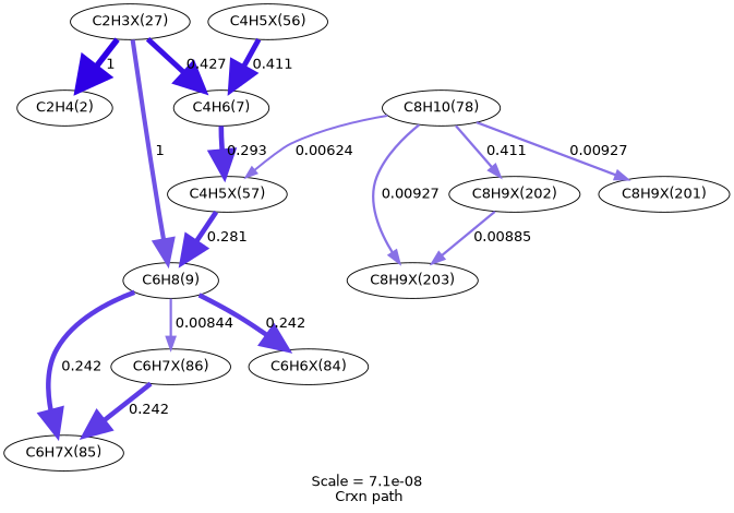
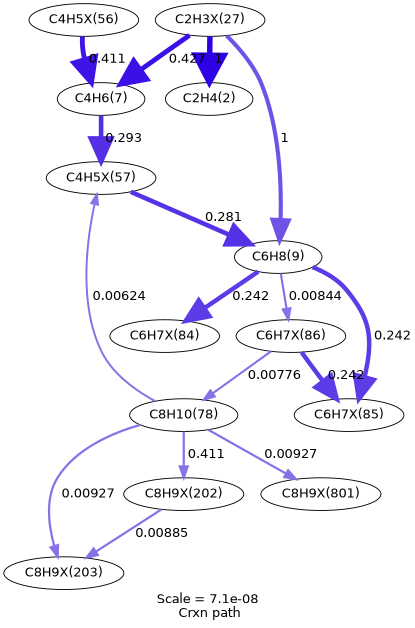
  digraph {
    fontname=Helvetica
    label="Scale = 7.1e-08\l Crxn path"
    node [fontname=Helvetica]
    edge [arrowsize=2.46 color="0.7, 0.509, 0.9" fontname=Helvetica style="setlinewidth(4.93)"]
    n1 [label="C2H4(2)"]
    n2 [label="C2H3X(27)"]
    n3 [label="C4H6(7)"]
    n4 [label="C6H8(9)"]
    n5 [label="C4H5X(57)"]
    n6 [label="C6H7X(86)"]
    n7 [label="C6H7X(85)"]
-   n8 [label="C6H6X(84)"]
+   n8 [label="C6H7X(84)"]
    n9 [label="C4H5X(56)"]
    n10 [label="C8H10(78)"]
    n11 [label="C8H9X(203)"]
    n12 [label="C8H9X(202)"]
-   n13 [label="C8H9X(201)"]
+   n13 [label="C8H9X(801)"]
    n2 -> n1 [arrowsize=3 color="0.7, 1.5, 0.9" label=" 1" style="setlinewidth(6)"]
    n2 -> n3 [arrowsize=2.68 color="0.7, 0.927, 0.9" label=" 0.427" style="setlinewidth(5.36)"]
    n2 -> n4 [arrowsize=2.26 color="0.7, 0.64, 0.9" label=" 1" style="setlinewidth(4.52)"]
    n3 -> n5 [arrowsize=2.54 color="0.7, 0.793, 0.9" label=" 0.293" style="setlinewidth(5.07)"]
    n4 -> n6 [arrowsize=1.2 color="0.7, 0.508, 0.9" label=" 0.00844" style="setlinewidth(2.4)"]
    n4 -> n7 [color="0.7, 0.742, 0.9" label=" 0.242"]
    n4 -> n8 [color="0.7, 0.742, 0.9" label=" 0.242"]
    n5 -> n4 [arrowsize=2.52 color="0.7, 0.781, 0.9" label=" 0.281" style="setlinewidth(5.04)"]
    n6 -> n7 [color="0.7, 0.742, 0.9" label=" 0.242"]
+   n6 -> n10 [arrowsize=1.17 color="0.7, 0.508, 0.9" label=" 0.00776" style="setlinewidth(2.33)"]
    n9 -> n3 [arrowsize=2.66 color="0.7, 0.911, 0.9" label=" 0.411" style="setlinewidth(5.33)"]
    n10 -> n5 [arrowsize=1.08 color="0.7, 0.506, 0.9" label=" 0.00624" style="setlinewidth(2.17)"]
    n10 -> n11 [arrowsize=1.23 label=" 0.00927" style="setlinewidth(2.47)"]
    n10 -> n12 [arrowsize=1.23 label=" 0.411" style="setlinewidth(2.47)"]
    n10 -> n13 [arrowsize=1.23 label=" 0.00927" style="setlinewidth(2.47)"]
    n12 -> n11 [arrowsize=1.22 label=" 0.00885" style="setlinewidth(2.43)"]
  }
